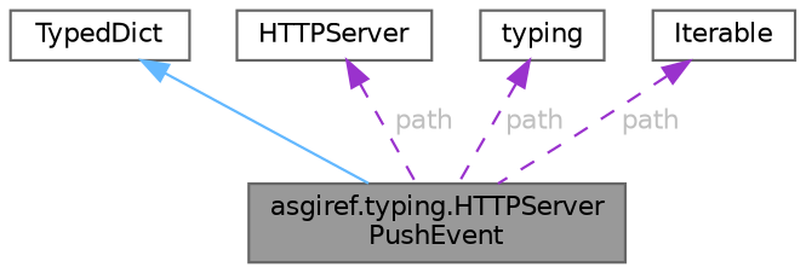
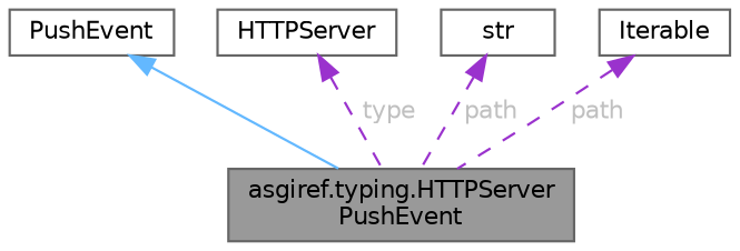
  digraph {
    node [color=gray40 fillcolor=white fontname=Helvetica fontsize=10 shape=box style=filled]
    edge [color=darkorchid3 dir=back fontname=Helvetica fontsize=10 labelfontname=Helvetica labelfontsize=10 style=dashed fontcolor=grey]
    n1 [fillcolor=grey60 fontcolor=black height=0.2 label="asgiref.typing.HTTPServer\lPushEvent" width=0.4]
-   n2 [height=0.2 label=TypedDict width=0.4]
+   n2 [height=0.2 label=PushEvent width=0.4]
    n3 [height=0.2 label=HTTPServer width=0.4]
-   n4 [height=0.2 label=typing width=0.4]
+   n4 [height=0.2 label=str width=0.4]
    n5 [height=0.2 label=Iterable width=0.4]
    n2 -> n1 [color=steelblue1 style=solid fontcolor=""]
-   n3 -> n1 [label=" path"]
+   n3 -> n1 [label=" type"]
    n4 -> n1 [label=" path"]
    n5 -> n1 [label=" path"]
  }
